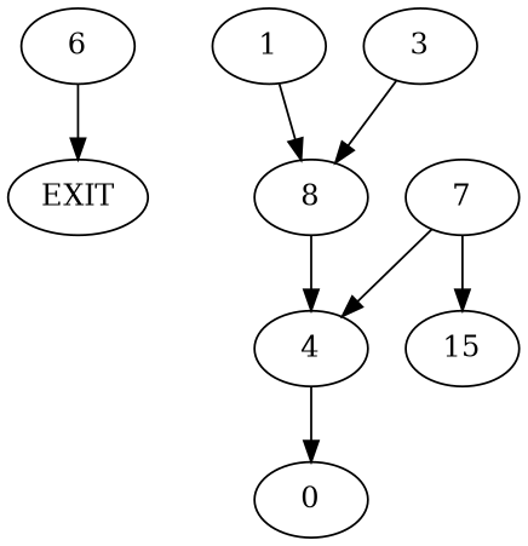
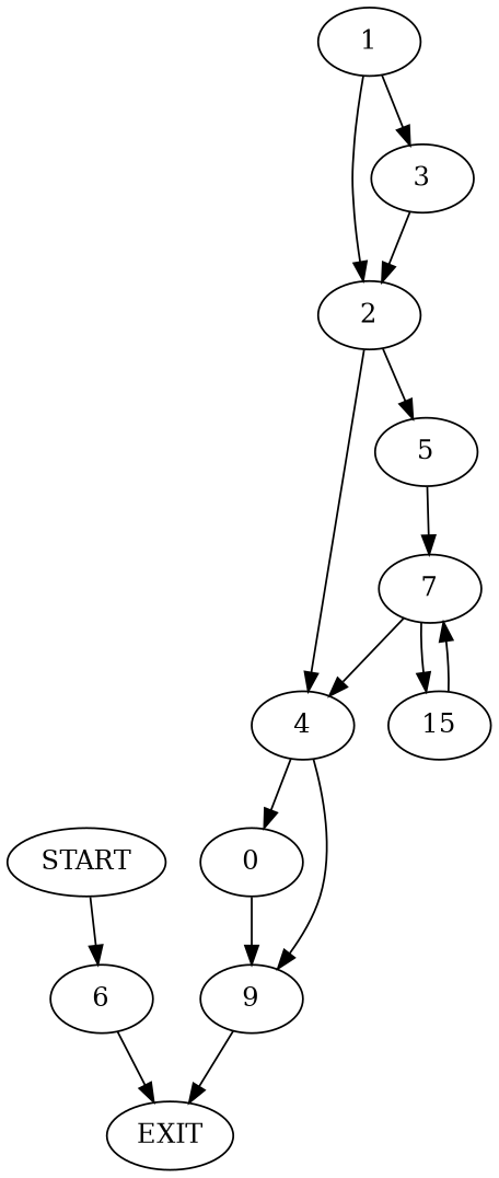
  digraph {
+   n1 [label=START]
    6
    1
-   2 [label=8]
+   2
    3
    n6 [label=EXIT]
    4
+   5
    n9 [label=0]
+   9
    7
    n12 [label=15]
+   n1 -> 6
    6 -> n6
    1 -> 2
+   1 -> 3
    2 -> 4
+   2 -> 5
    3 -> 2
    4 -> n9
+   4 -> 9
+   5 -> 7
+   n9 -> 9
+   9 -> n6
    7 -> 4
    7 -> n12
+   n12 -> 7
  }
